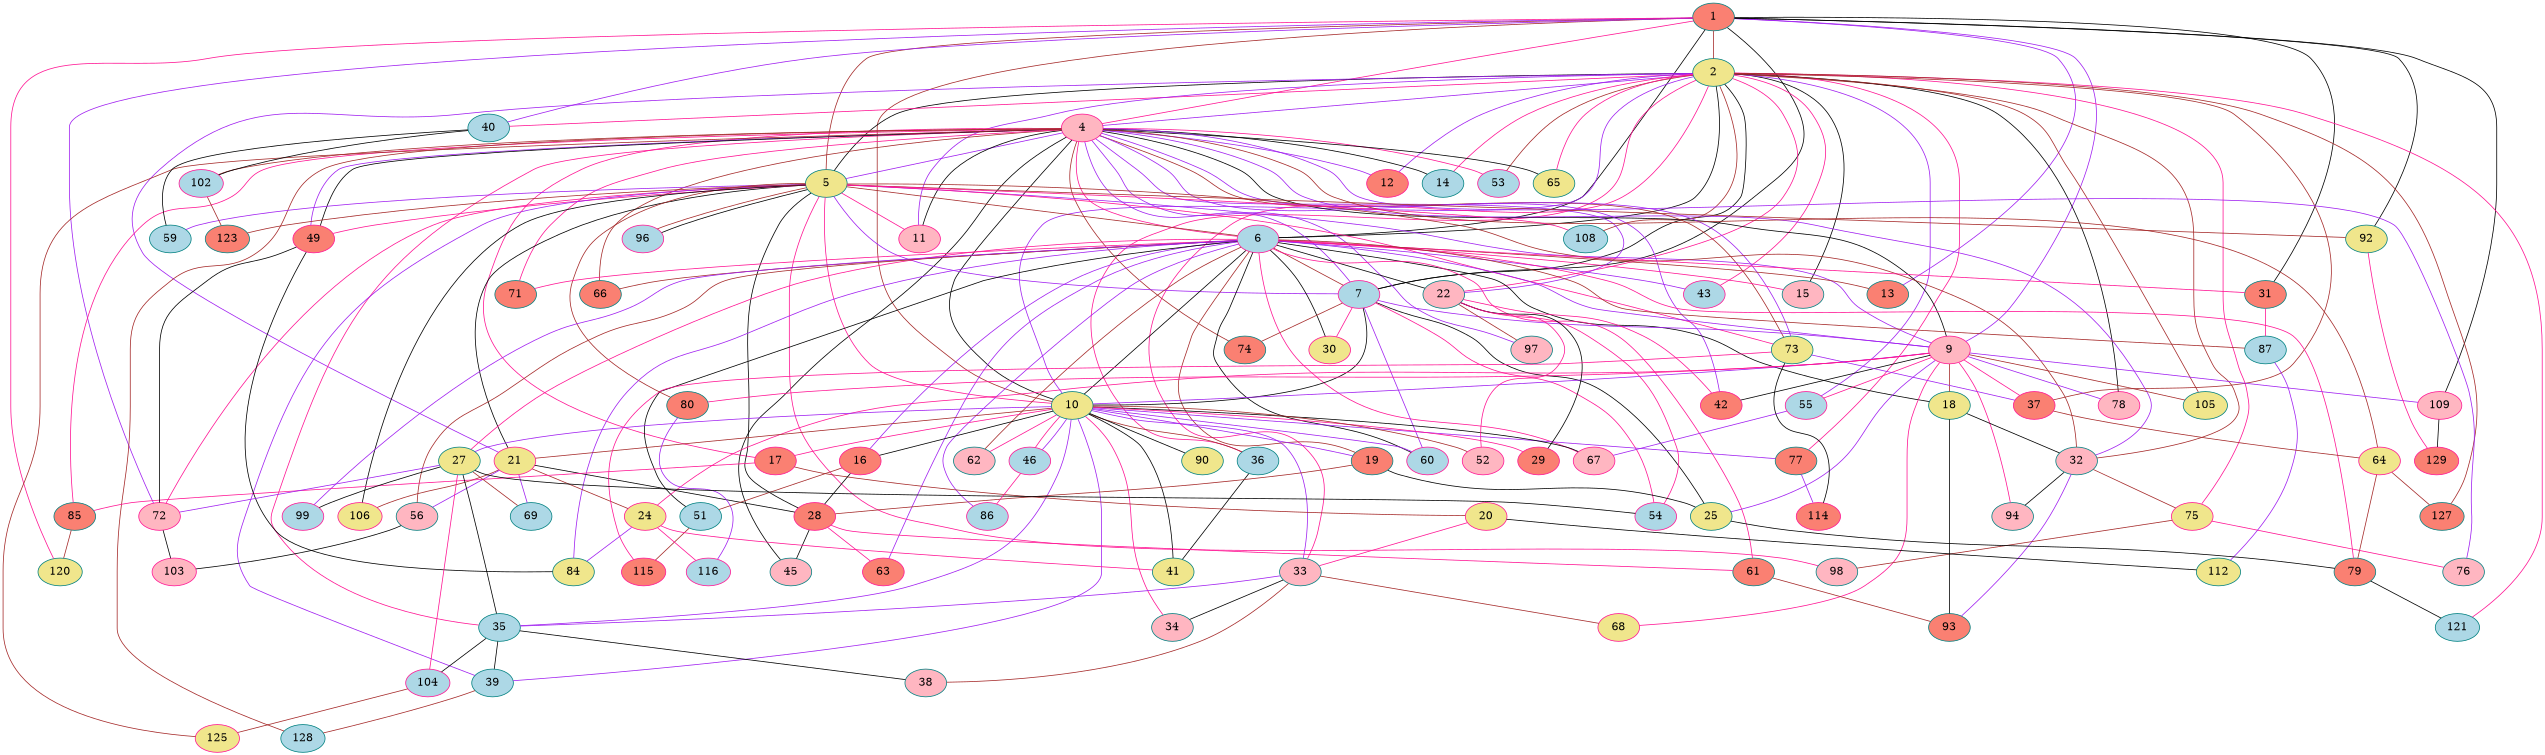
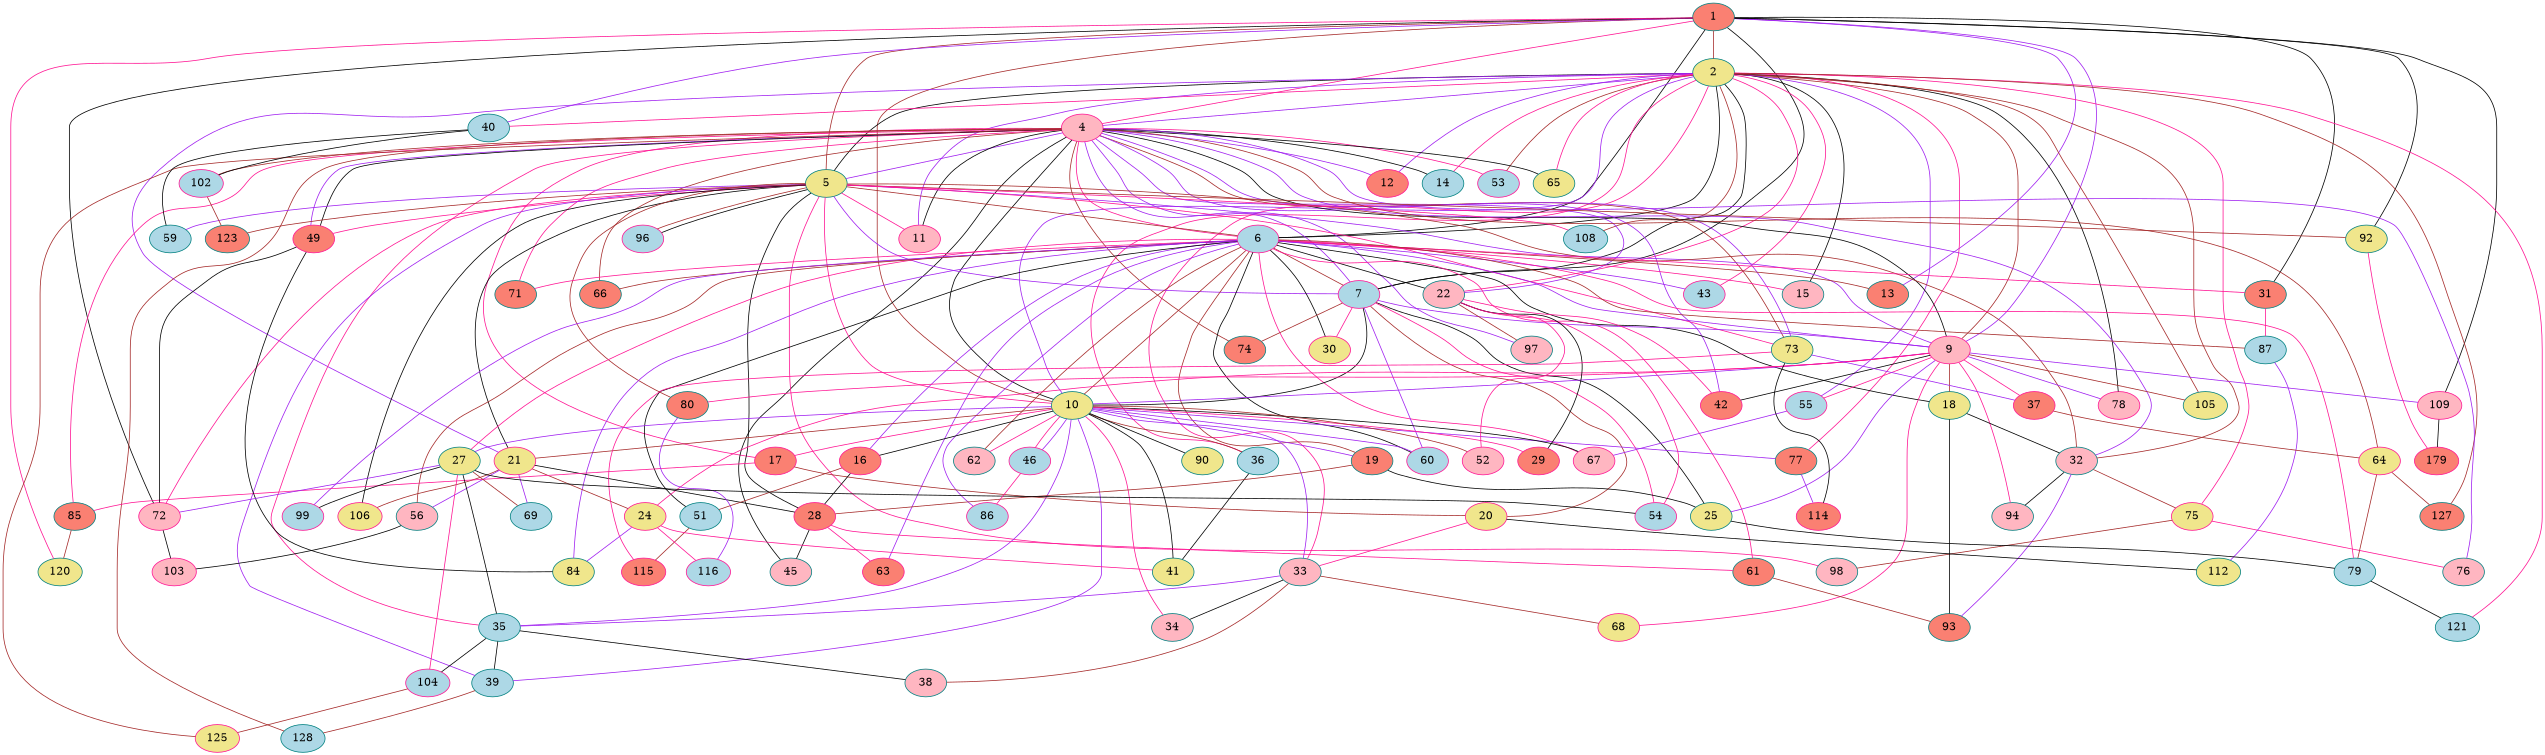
  graph {
    node [color=teal fillcolor=salmon style=filled]
    edge [color=black]
    1 [super="+107"]
    2 [fillcolor=khaki super="+3"]
    4 [color=deeppink fillcolor=lightpink super="+119"]
    5 [fillcolor=khaki super="+100"]
    6 [color=deeppink fillcolor=lightblue super="+8"]
    7 [color=deeppink fillcolor=lightblue super="+50"]
    9 [color=deeppink fillcolor=lightpink super="+70"]
    10 [fillcolor=khaki super="+48"]
    13
    31
    40 [fillcolor=lightblue]
    72 [color=deeppink fillcolor=lightpink super="+124"]
    92 [fillcolor=khaki]
    109 [color=deeppink fillcolor=lightpink]
    120 [fillcolor=khaki]
    11 [color=deeppink fillcolor=lightpink super="+118"]
    12 [color=deeppink]
    14 [fillcolor=lightblue]
    15 [fillcolor=lightpink]
    21 [color=deeppink fillcolor=khaki super="+47"]
    22 [fillcolor=lightpink super="+101"]
    32 [fillcolor=lightpink super="+73"]
    33 [fillcolor=lightpink super="+91"]
    36 [fillcolor=lightblue]
    43 [color=deeppink fillcolor=lightblue]
    53 [color=deeppink fillcolor=lightblue]
    55 [color=deeppink fillcolor=lightblue]
    65 [fillcolor=khaki]
    75 [color=deeppink fillcolor=khaki]
    77
    78 [color=deeppink fillcolor=lightpink]
    105 [fillcolor=khaki]
    108 [fillcolor=lightblue]
    121 [fillcolor=lightblue]
    127
    17 [color=deeppink]
    n37 [fillcolor=khaki label=73 super="+26"]
    35 [fillcolor=lightblue super="+89"]
    42 [color=deeppink super="+95"]
    45 [fillcolor=lightpink]
    49 [color=deeppink super="+57"]
    64 [color=deeppink fillcolor=khaki super="+88"]
    66
    71
    74
    76 [fillcolor=lightpink]
    85
    97 [fillcolor=lightpink]
    102 [color=deeppink fillcolor=lightblue]
    125 [color=deeppink fillcolor=khaki]
    128 [fillcolor=lightblue]
    28 [color=deeppink super="+44"]
    39 [fillcolor=lightblue super="+117"]
    59 [fillcolor=lightblue]
    80
    96 [color=deeppink fillcolor=lightblue]
    98 [fillcolor=lightpink]
    106 [color=deeppink fillcolor=khaki]
    123
    16 [color=deeppink super="+110"]
    18 [fillcolor=khaki super="+82"]
    19
    27 [fillcolor=khaki super="+83"]
    30 [color=deeppink fillcolor=khaki]
    51 [fillcolor=lightblue]
    56 [fillcolor=lightpink]
    60 [color=deeppink fillcolor=lightblue super="+113"]
    61
    62 [fillcolor=lightpink]
    63 [color=deeppink]
    67 [color=deeppink fillcolor=lightpink super="+81"]
-   79
+   79 [fillcolor=lightblue]
    84 [fillcolor=khaki]
    86 [color=deeppink fillcolor=lightblue]
    87 [fillcolor=lightblue]
    99 [color=deeppink fillcolor=lightblue]
    20 [color=deeppink fillcolor=khaki]
    25 [fillcolor=khaki super="+58"]
    54 [color=deeppink fillcolor=lightblue]
    24 [color=deeppink fillcolor=khaki super="+122"]
    37 [color=deeppink]
    68 [color=deeppink fillcolor=khaki]
    94 [fillcolor=lightpink]
    29 [color=deeppink]
    34 [fillcolor=lightpink]
    41 [fillcolor=khaki super="+111"]
    46 [color=deeppink fillcolor=lightblue]
    52 [color=deeppink fillcolor=lightpink]
    90 [fillcolor=khaki]
    103 [color=deeppink fillcolor=lightpink]
-   129 [color=deeppink]
+   129 [color=deeppink label=179]
    69 [fillcolor=lightblue]
    93 [super="+126"]
    38 [fillcolor=lightpink]
    114 [color=deeppink]
    115 [color=deeppink]
    104 [color=deeppink fillcolor=lightblue]
    116 [color=deeppink fillcolor=lightblue]
    112 [fillcolor=khaki]
    1 -- 2 [color=brown weight=3]
    1 -- 4 [color=deeppink]
    1 -- 5 [color=brown]
    1 -- 6 [weight=2]
    1 -- 7
    1 -- 9 [color=purple]
    1 -- 10 [color=brown]
    1 -- 13 [color=purple]
    1 -- 31
    1 -- 40 [color=purple]
-   1 -- 72 [color=purple]
+   1 -- 72
    1 -- 92
    1 -- 109
    1 -- 120 [color=deeppink]
    2 -- 4 [color=purple weight=2]
    2 -- 5 [weight=2]
    2 -- 6 [weight=4]
    2 -- 7 [weight=2]
-   2 -- 37 [color=brown weight=2]
+   2 -- 9 [color=brown weight=2]
    2 -- 10 [color=purple weight=2]
    2 -- 40 [color=deeppink]
    2 -- 11 [color=purple]
    2 -- 12 [color=purple]
    2 -- 14 [color=deeppink]
    2 -- 15
    2 -- 21 [color=purple]
    2 -- 22 [color=deeppink]
    2 -- 32 [color=brown]
    2 -- 33 [color=deeppink]
    2 -- 36 [color=deeppink]
    2 -- 43 [color=deeppink]
    2 -- 53 [color=brown]
    2 -- 55 [color=purple]
    2 -- 65 [color=deeppink]
    2 -- 75 [color=deeppink]
    2 -- 77 [color=deeppink]
    2 -- 78
    2 -- 105 [color=brown]
    2 -- 108 [color=brown]
    2 -- 121 [color=deeppink]
    2 -- 127 [color=brown]
    4 -- 5 [color=purple]
    4 -- 6 [color=deeppink weight=2]
    4 -- 7 [color=purple]
    4 -- 9
    4 -- 10
    4 -- 11
    4 -- 12 [color=purple]
    4 -- 14
    4 -- 22 [color=purple]
    4 -- 32 [color=purple]
    4 -- 53 [color=deeppink]
    4 -- 65
    4 -- 17 [color=deeppink]
    4 -- n37 [color=brown]
    4 -- n37 [color=purple]
    4 -- 35 [color=deeppink]
    4 -- 42 [color=purple]
    4 -- 45
    4 -- 49 [color=purple]
    4 -- 49
    4 -- 64 [color=brown]
    4 -- 66 [color=brown]
    4 -- 71 [color=deeppink]
    4 -- 74 [color=brown]
    4 -- 76 [color=purple]
    4 -- 85 [color=deeppink]
    4 -- 97 [color=purple]
    4 -- 102 [color=brown]
    4 -- 125 [color=brown]
    4 -- 128 [color=brown]
    5 -- 6 [color=brown weight=2]
    5 -- 7 [color=purple weight=2]
    5 -- 9 [color=purple weight=2]
    5 -- 10 [color=deeppink]
    5 -- 72 [color=deeppink]
    5 -- 92 [color=brown]
    5 -- 11 [color=deeppink]
    5 -- 21
    5 -- 32 [color=brown]
    5 -- 108 [color=deeppink]
    5 -- n37 [color=deeppink]
    5 -- 49 [color=deeppink]
    5 -- 28
    5 -- 39 [color=purple]
    5 -- 59 [color=purple]
    5 -- 80 [color=brown]
    5 -- 96 [color=brown]
    5 -- 96
    5 -- 98 [color=deeppink]
    5 -- 106
    5 -- 123 [color=brown]
    6 -- 7 [color=brown weight=2]
    6 -- 9 [color=purple weight=2]
-   6 -- 10 [weight=2]
+   6 -- 10 [color=brown weight=2]
    6 -- 13 [color=brown]
    6 -- 31 [color=deeppink]
    6 -- 15 [color=deeppink]
    6 -- 22
    6 -- 43 [color=purple]
    6 -- 66 [color=brown]
    6 -- 71 [color=deeppink]
    6 -- 16 [color=purple]
    6 -- 18
    6 -- 19 [color=brown]
    6 -- 27 [color=deeppink]
    6 -- 30
    6 -- 51
    6 -- 56 [color=brown]
    6 -- 60
    6 -- 61 [color=deeppink]
    6 -- 62 [color=brown]
    6 -- 63 [color=purple]
    6 -- 67 [color=deeppink]
    6 -- 79 [color=deeppink]
    6 -- 84 [color=purple]
    6 -- 86 [color=purple]
    6 -- 87 [color=brown]
    6 -- 99 [color=purple]
    7 -- 9 [color=purple]
    7 -- 10
    7 -- 74 [color=brown]
    7 -- 30 [color=deeppink]
    7 -- 60 [color=purple]
+   7 -- 20 [color=brown]
    7 -- 25
    7 -- 54 [color=deeppink]
    9 -- 10 [color=purple]
    9 -- 109 [color=purple]
    9 -- 55 [color=deeppink]
    9 -- 78 [color=purple]
    9 -- 105 [color=brown]
    9 -- 42
    9 -- 80 [color=deeppink]
    9 -- 18 [color=brown]
    9 -- 25 [color=purple]
    9 -- 24 [color=deeppink]
    9 -- 37 [color=deeppink]
    9 -- 68 [color=deeppink]
    9 -- 94 [color=deeppink]
    10 -- 21 [color=brown weight=2]
    10 -- 33 [color=purple]
    10 -- 36 [color=brown]
    10 -- 77 [color=purple]
    10 -- 17 [color=deeppink]
    10 -- 35 [color=purple]
    10 -- 39 [color=purple]
    10 -- 16
    10 -- 19 [color=purple]
    10 -- 27 [color=purple]
    10 -- 60 [color=purple]
    10 -- 62 [color=deeppink]
    10 -- 67
    10 -- 29 [color=deeppink]
    10 -- 34 [color=deeppink]
    10 -- 41
    10 -- 46 [color=deeppink]
    10 -- 46 [color=purple]
    10 -- 52 [color=brown]
    10 -- 90 [weight=2]
    31 -- 87 [color=deeppink]
    40 -- 102
    40 -- 59
    72 -- 103
    92 -- 129 [color=deeppink]
    109 -- 129
    21 -- 28
    21 -- 106 [color=brown]
    21 -- 56 [color=purple]
    21 -- 24 [color=brown]
    21 -- 69 [color=purple]
    22 -- 42 [color=deeppink]
    22 -- 97 [color=brown]
    22 -- 54 [color=deeppink]
    22 -- 29
    22 -- 52 [color=deeppink]
    32 -- 75 [color=brown]
    32 -- 94
    32 -- 93 [color=purple]
    33 -- 35 [color=purple]
    33 -- 68 [color=brown]
    33 -- 34
    33 -- 38 [color=brown]
    36 -- 41
    55 -- 67 [color=purple]
    75 -- 76 [color=deeppink]
    75 -- 98 [color=brown]
    77 -- 114 [color=purple]
    17 -- 85 [color=deeppink]
    17 -- 20 [color=brown]
    n37 -- 37 [color=purple]
    n37 -- 114
    n37 -- 115 [color=deeppink]
    35 -- 39
    35 -- 38
    35 -- 104
    49 -- 72
    49 -- 84
    64 -- 127 [color=brown]
    64 -- 79 [color=brown]
    85 -- 120 [color=brown]
    102 -- 123 [color=brown]
    28 -- 45
    28 -- 61 [color=deeppink]
    28 -- 63 [color=deeppink]
    39 -- 128 [color=brown]
    80 -- 116 [color=purple]
    16 -- 28
    16 -- 51 [color=brown]
    18 -- 32
    18 -- 93
    19 -- 28 [color=brown]
    19 -- 25
    27 -- 72 [color=purple]
    27 -- 35
    27 -- 99
    27 -- 54
    27 -- 69 [color=brown]
    27 -- 104 [color=deeppink]
    51 -- 115 [color=brown]
    56 -- 103
    61 -- 93 [color=brown]
    79 -- 121
    87 -- 112 [color=purple]
    20 -- 33 [color=deeppink]
    20 -- 112
    25 -- 79
    24 -- 84 [color=purple]
    24 -- 41 [color=deeppink]
    24 -- 116 [color=deeppink]
    37 -- 64 [color=brown]
    46 -- 86 [color=deeppink]
    104 -- 125 [color=brown]
  }
